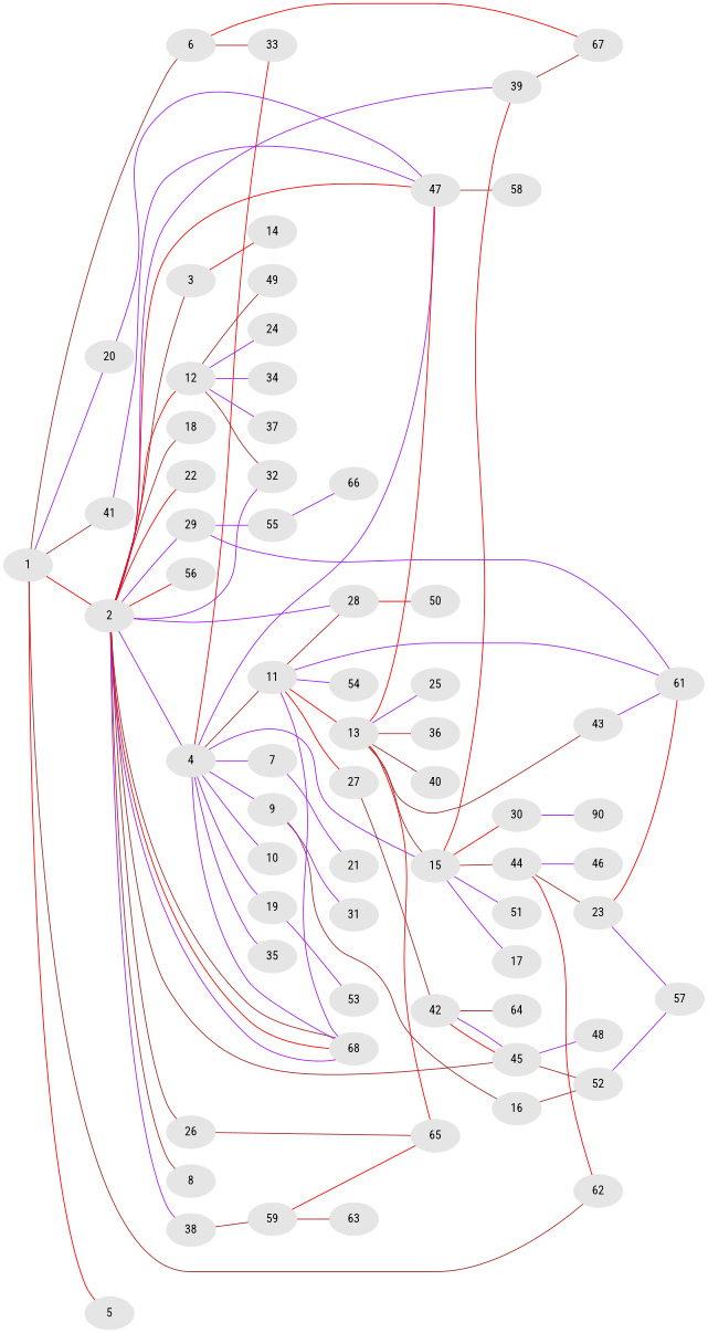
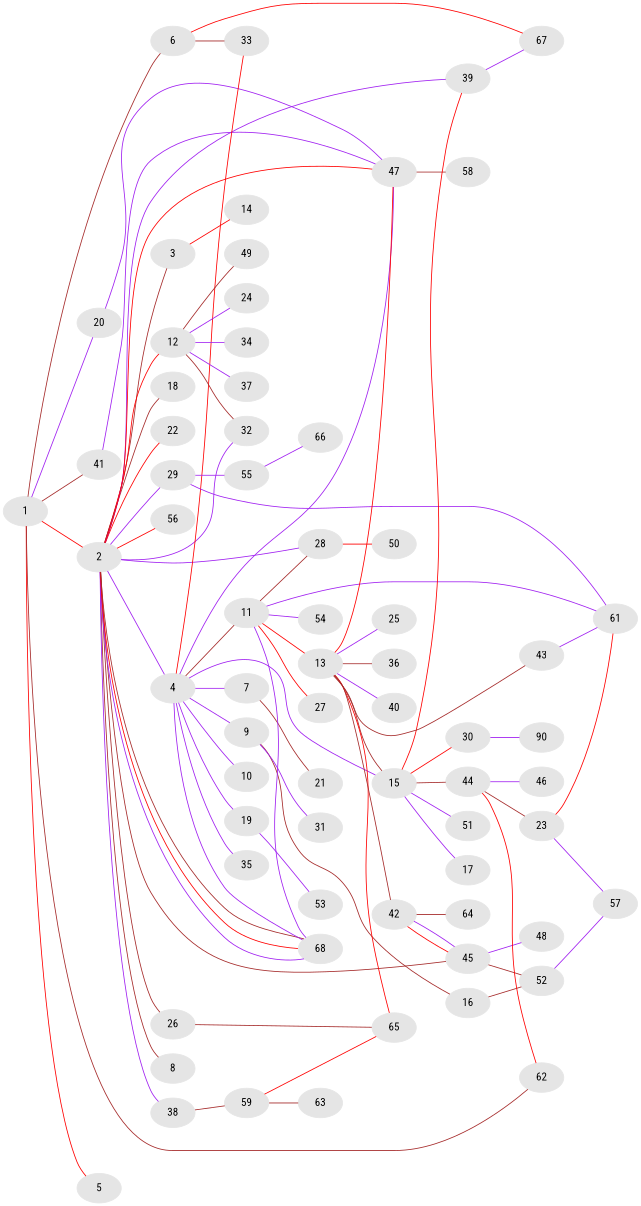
  graph {
    fontname="Roboto Condensed"
    rankdir=LR
    node [color=gray90 fontname="Roboto Condensed" style=filled]
    edge [color=purple fontname="Roboto Condensed"]
    1
    2
    5
    6
    20
    41
    62
    3
    4
    8
    12
    18
    22
    26
    28
    29
    32
    38
    39
    45
    47
    56
    68
    33
    67
    14
    7
    9
    10
    11
    15
    19
    35
    24
    34
    37
    49
    65
    50
    61
    55
    59
    52
    48
    58
    21
    16
    31
    13
    27
    54
    17
    30
    44
    51
    53
    25
    36
    40
    43
    42
    23
    57
    n64 [label=90]
    46
    64
    66
    63
    1 -- 2 [color=red]
    1 -- 5 [color=red]
    1 -- 6 [color=brown]
    1 -- 20
    1 -- 41 [color=brown]
    1 -- 62 [color=brown]
    2 -- 3 [color=brown]
    2 -- 4
    2 -- 8 [color=brown]
    2 -- 12 [color=red]
    2 -- 18 [color=brown]
    2 -- 22 [color=red]
    2 -- 26 [color=brown]
    2 -- 28
    2 -- 29
    2 -- 32
    2 -- 38
    2 -- 39
    2 -- 45 [color=brown]
    2 -- 47 [color=red]
    2 -- 56 [color=red]
    2 -- 68
    2 -- 68 [color=red]
    2 -- 68 [color=brown]
    6 -- 33 [color=brown]
    6 -- 67 [color=red]
    20 -- 47
    41 -- 47
    3 -- 14 [color=red]
    4 -- 47
    4 -- 68
    4 -- 33 [color=red]
    4 -- 7
    4 -- 9
    4 -- 10
    4 -- 11 [color=brown]
    4 -- 15
    4 -- 19
    4 -- 35
    12 -- 32 [color=brown]
    12 -- 24
    12 -- 34
    12 -- 37
    12 -- 49 [color=brown]
    26 -- 65 [color=brown]
    28 -- 50 [color=red]
    29 -- 61
    29 -- 55
    38 -- 59 [color=brown]
-   39 -- 67 [color=brown]
+   39 -- 67
    45 -- 52 [color=brown]
    45 -- 48
    47 -- 58 [color=brown]
-   7 -- 21
+   7 -- 21 [color=brown]
    9 -- 16 [color=brown]
    9 -- 31
    11 -- 28 [color=brown]
    11 -- 68
    11 -- 61
    11 -- 13 [color=red]
    11 -- 27 [color=red]
    11 -- 54
    15 -- 39 [color=red]
    15 -- 17
    15 -- 30 [color=red]
    15 -- 44 [color=brown]
    15 -- 51
    19 -- 53
    55 -- 66
    59 -- 65 [color=red]
    59 -- 63 [color=brown]
    52 -- 57
    16 -- 52 [color=brown]
    13 -- 47 [color=red]
    13 -- 15 [color=brown]
    13 -- 65 [color=red]
    13 -- 25
    13 -- 36 [color=brown]
-   13 -- 40 [color=brown]
+   13 -- 40
    13 -- 43 [color=brown]
-   27 -- 42 [color=brown]
+   13 -- 42 [color=brown]
    30 -- n64
    44 -- 62 [color=red]
    44 -- 23 [color=brown]
    44 -- 46
    43 -- 61
    42 -- 45 [color=red]
    42 -- 45
    42 -- 64 [color=brown]
    23 -- 61 [color=red]
    23 -- 57
  }
